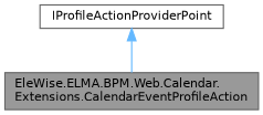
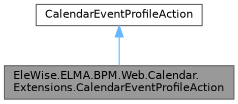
  digraph {
    node [color=gray40 fontname=Helvetica fontsize=10 shape=box style=filled]
    n1 [fillcolor=grey60 fontcolor=black height=0.2 label="EleWise.ELMA.BPM.Web.Calendar.\lExtensions.CalendarEventProfileAction" width=0.4]
-   n2 [fillcolor=white height=0.2 label=IProfileActionProviderPoint width=0.4]
+   n2 [fillcolor=white height=0.2 label=CalendarEventProfileAction width=0.4]
    n2 -> n1 [color=steelblue1 dir=back fontname=Helvetica fontsize=10 labelfontname=Helvetica labelfontsize=10 style=solid]
  }
